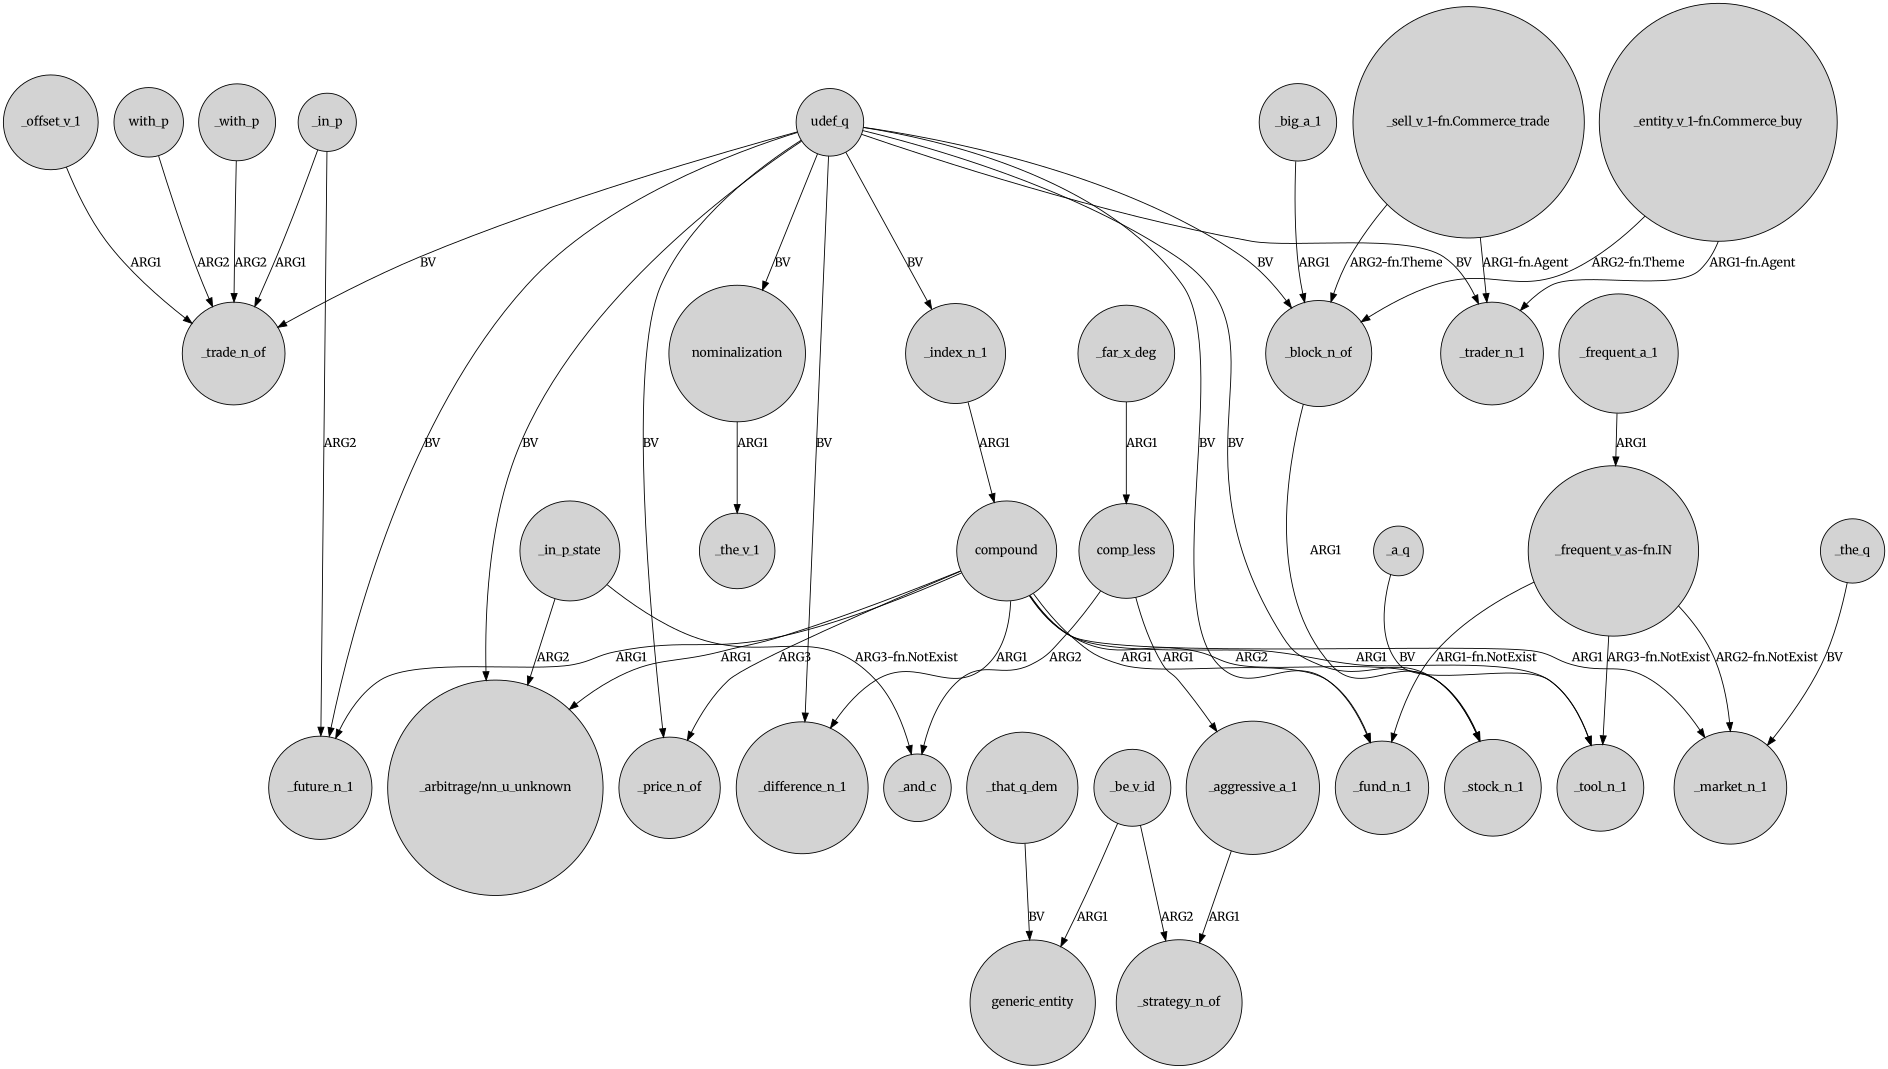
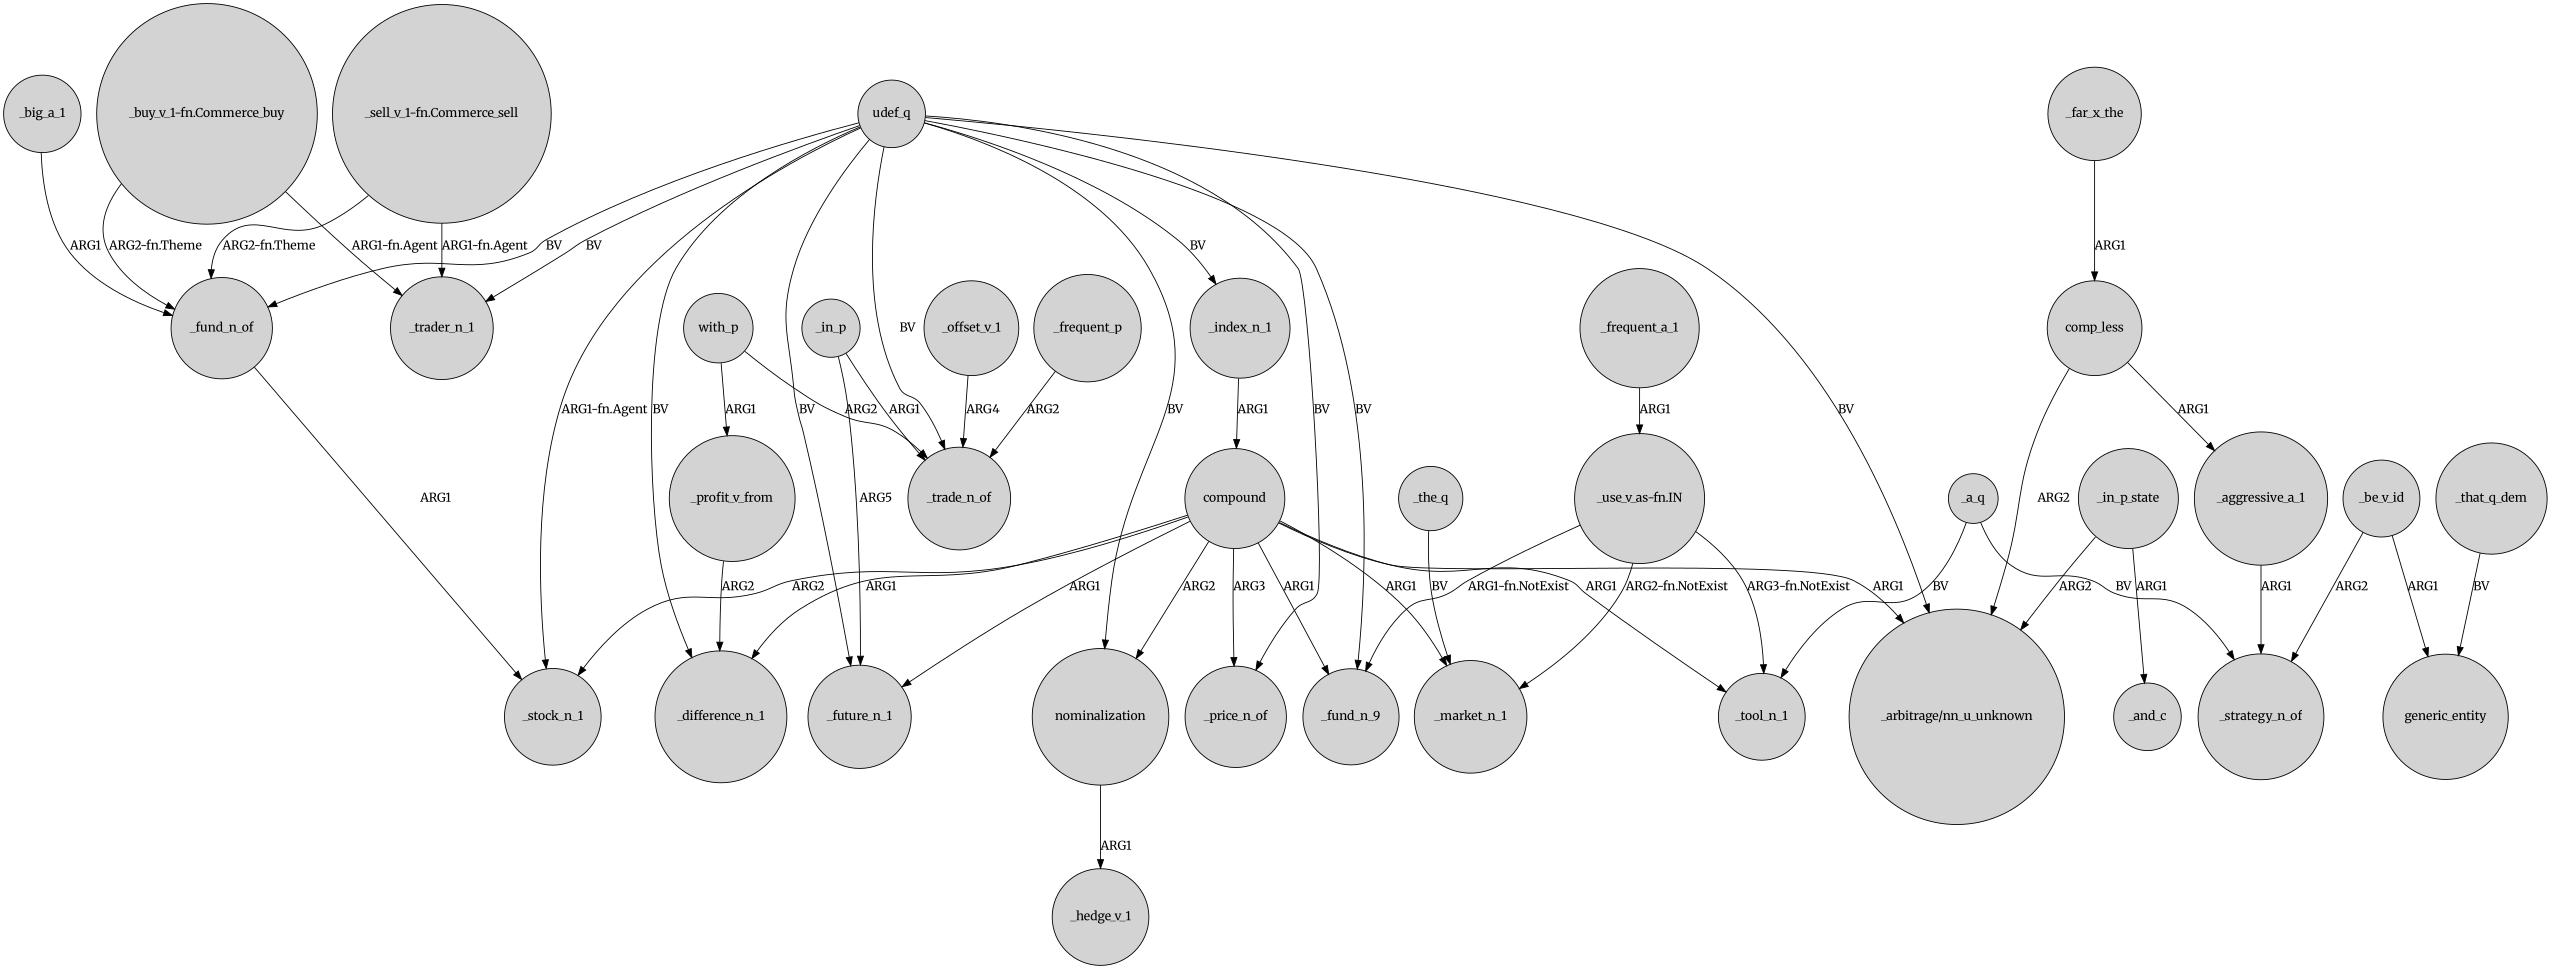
  digraph {
    fontname=Merriweather
    node [fontname=Merriweather shape=circle style=filled]
    edge [fontname=Merriweather]
    with_p
+   _profit_v_from
    _trade_n_of
    _difference_n_1
    udef_q
-   _block_n_of
+   _block_n_of [label=_fund_n_of]
    _price_n_of
    _future_n_1
    _trader_n_1
    nominalization
    _index_n_1
    "_arbitrage/nn_u_unknown"
    _stock_n_1
-   _fund_n_1
-   _hedge_v_1 [label=_the_v_1]
+   _fund_n_1 [label=_fund_n_9]
+   _hedge_v_1
    compound
    comp_less
    _aggressive_a_1
    _strategy_n_of
-   "_sell_v_1-fn.Commerce_sell" [label="_sell_v_1-fn.Commerce_trade"]
+   "_sell_v_1-fn.Commerce_sell"
    _market_n_1
    _tool_n_1
-   "_use_v_as-fn.IN" [label="_frequent_v_as-fn.IN"]
+   "_use_v_as-fn.IN"
    _in_p_state
    _and_c
-   "_buy_v_1-fn.Commerce_buy" [label="_entity_v_1-fn.Commerce_buy"]
+   "_buy_v_1-fn.Commerce_buy"
    _that_q_dem
    generic_entity
    _in_p
    _be_v_id
    _a_q
    _big_a_1
-   _with_p
+   _with_p [label=_frequent_p]
    _frequent_a_1
    _offset_v_1
-   _far_x_deg
+   _far_x_deg [label=_far_x_the]
    _the_q
+   with_p -> _profit_v_from [label=ARG1]
    with_p -> _trade_n_of [label=ARG2]
+   _profit_v_from -> _difference_n_1 [label=ARG2]
    udef_q -> _trade_n_of [label=BV]
    udef_q -> _difference_n_1 [label=BV]
    udef_q -> _block_n_of [label=BV]
    udef_q -> _price_n_of [label=BV]
    udef_q -> _future_n_1 [label=BV]
    udef_q -> _trader_n_1 [label=BV]
    udef_q -> nominalization [label=BV]
    udef_q -> _index_n_1 [label=BV]
    udef_q -> "_arbitrage/nn_u_unknown" [label=BV]
-   udef_q -> _stock_n_1 [label=BV]
+   udef_q -> _stock_n_1 [label="ARG1-fn.Agent"]
    udef_q -> _fund_n_1 [label=BV]
    _block_n_of -> _stock_n_1 [label=ARG1]
    nominalization -> _hedge_v_1 [label=ARG1]
    _index_n_1 -> compound [label=ARG1]
    compound -> _difference_n_1 [label=ARG1]
    compound -> _price_n_of [label=ARG3]
    compound -> _future_n_1 [label=ARG1]
+   compound -> nominalization [label=ARG2]
    compound -> "_arbitrage/nn_u_unknown" [label=ARG1]
    compound -> _stock_n_1 [label=ARG2]
    compound -> _fund_n_1 [label=ARG1]
    compound -> _market_n_1 [label=ARG1]
    compound -> _tool_n_1 [label=ARG1]
-   comp_less -> _and_c [label=ARG2]
+   comp_less -> "_arbitrage/nn_u_unknown" [label=ARG2]
    comp_less -> _aggressive_a_1 [label=ARG1]
    _aggressive_a_1 -> _strategy_n_of [label=ARG1]
    "_sell_v_1-fn.Commerce_sell" -> _block_n_of [label="ARG2-fn.Theme"]
    "_sell_v_1-fn.Commerce_sell" -> _trader_n_1 [label="ARG1-fn.Agent"]
    "_use_v_as-fn.IN" -> _fund_n_1 [label="ARG1-fn.NotExist"]
    "_use_v_as-fn.IN" -> _market_n_1 [label="ARG2-fn.NotExist"]
    "_use_v_as-fn.IN" -> _tool_n_1 [label="ARG3-fn.NotExist"]
    _in_p_state -> "_arbitrage/nn_u_unknown" [label=ARG2]
-   _in_p_state -> _and_c [label="ARG3-fn.NotExist"]
+   _in_p_state -> _and_c [label=ARG1]
    "_buy_v_1-fn.Commerce_buy" -> _block_n_of [label="ARG2-fn.Theme"]
    "_buy_v_1-fn.Commerce_buy" -> _trader_n_1 [label="ARG1-fn.Agent"]
    _that_q_dem -> generic_entity [label=BV]
    _in_p -> _trade_n_of [label=ARG1]
-   _in_p -> _future_n_1 [label=ARG2]
+   _in_p -> _future_n_1 [label=ARG5]
    _be_v_id -> _strategy_n_of [label=ARG2]
    _be_v_id -> generic_entity [label=ARG1]
+   _a_q -> _strategy_n_of [label=BV]
    _a_q -> _tool_n_1 [label=BV]
    _big_a_1 -> _block_n_of [label=ARG1]
    _with_p -> _trade_n_of [label=ARG2]
    _frequent_a_1 -> "_use_v_as-fn.IN" [label=ARG1]
-   _offset_v_1 -> _trade_n_of [label=ARG1]
+   _offset_v_1 -> _trade_n_of [label=ARG4]
    _far_x_deg -> comp_less [label=ARG1]
    _the_q -> _market_n_1 [label=BV]
  }
